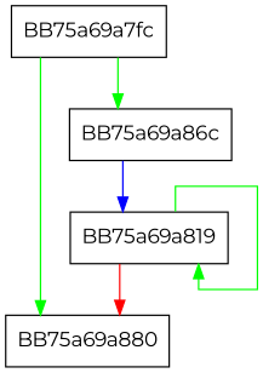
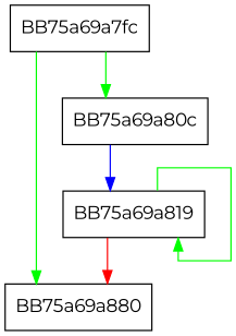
  digraph {
    fontname=Montserrat
    splines=ortho
    node [fontname=Montserrat shape=box]
    edge [color=green fontname=Montserrat]
    n1 [label=BB75a69a880]
    BB75a69a7fc
-   BB75a69a80c [label=BB75a69a86c]
+   BB75a69a80c
    BB75a69a819
    BB75a69a7fc -> n1
    BB75a69a7fc -> BB75a69a80c
    BB75a69a80c -> BB75a69a819 [color=blue]
    BB75a69a819 -> n1 [color=red]
    BB75a69a819 -> BB75a69a819
  }
